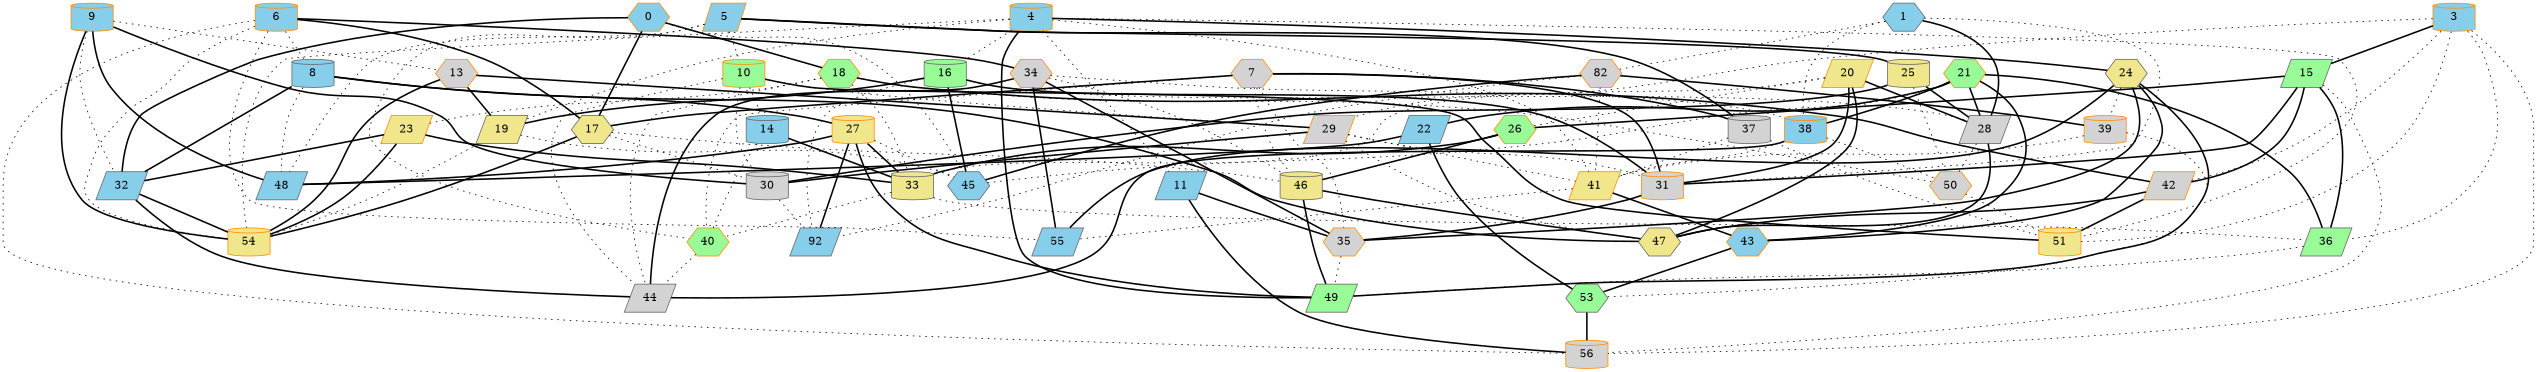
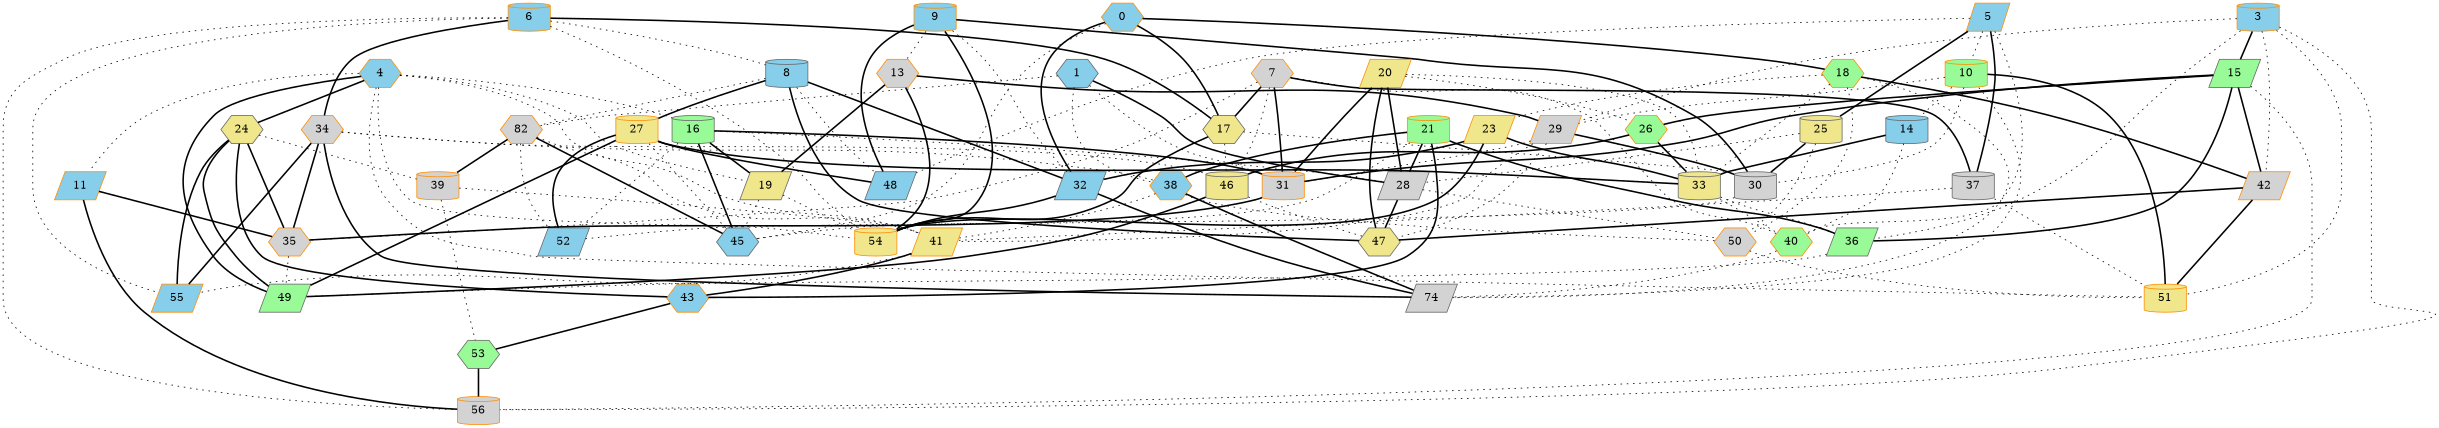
  graph {
    node [color=darkorange fillcolor=skyblue shape=cylinder style=filled]
    edge [style=bold weight=1.0]
    1 [color=gray40 shape=hexagon]
    n2 [fillcolor=lightgrey label=82 shape=hexagon]
    28 [color=gray40 fillcolor=lightgrey shape=parallelogram]
    31 [fillcolor=lightgrey]
-   38
+   38 [shape=hexagon]
    45 [color=gray40 shape=hexagon]
    41 [fillcolor=khaki shape=parallelogram]
    39 [fillcolor=lightgrey]
-   52 [color=gray40 shape=parallelogram label=92]
+   52 [color=gray40 shape=parallelogram]
    47 [color=gray40 fillcolor=khaki shape=hexagon]
    50 [fillcolor=lightgrey shape=hexagon]
    35 [fillcolor=lightgrey shape=hexagon]
-   44 [color=gray40 fillcolor=lightgrey shape=parallelogram]
+   44 [color=gray40 fillcolor=lightgrey shape=parallelogram label=74]
    n14 [label=0 shape=hexagon]
    17 [color=gray40 fillcolor=khaki shape=hexagon]
    18 [fillcolor=palegreen shape=hexagon]
    32 [color=gray40 shape=parallelogram]
    54 [fillcolor=khaki]
    46 [color=gray40 fillcolor=khaki]
    30 [color=gray40 fillcolor=lightgrey]
    42 [fillcolor=lightgrey shape=parallelogram]
    33 [color=gray40 fillcolor=khaki]
    23 [fillcolor=khaki shape=parallelogram]
    3
    15 [color=gray40 fillcolor=palegreen shape=parallelogram]
    29 [fillcolor=lightgrey shape=parallelogram]
    36 [color=gray40 fillcolor=palegreen shape=parallelogram]
    51 [fillcolor=khaki]
    56 [fillcolor=lightgrey]
    26 [fillcolor=palegreen shape=hexagon]
    49 [color=gray40 fillcolor=palegreen shape=parallelogram]
-   4
-   11 [color=gray40 shape=parallelogram]
+   4 [shape=hexagon]
+   11 [shape=parallelogram]
    16 [color=gray40 fillcolor=palegreen]
    19 [color=gray40 fillcolor=khaki shape=parallelogram]
    24 [color=gray40 fillcolor=khaki shape=hexagon]
-   55 [color=gray40 shape=parallelogram]
+   55 [shape=parallelogram]
    43 [shape=hexagon]
    10 [fillcolor=palegreen]
    5 [shape=parallelogram]
    25 [color=gray40 fillcolor=khaki]
    37 [color=gray40 fillcolor=lightgrey]
    40 [fillcolor=palegreen shape=hexagon]
    48 [color=gray40 shape=parallelogram]
    14 [color=gray40]
    6
    8 [color=gray40]
    34 [fillcolor=lightgrey shape=hexagon]
    27 [fillcolor=khaki]
    7 [fillcolor=lightgrey shape=hexagon]
    9
    13 [fillcolor=lightgrey shape=hexagon]
    53 [color=gray40 fillcolor=palegreen shape=hexagon]
    20 [fillcolor=khaki shape=parallelogram]
-   21 [fillcolor=palegreen shape=hexagon]
-   22 [color=gray40 shape=parallelogram]
+   21 [fillcolor=palegreen]
    1 -- n2 [style=dotted]
    1 -- 28
    1 -- 31 [style=dotted]
    1 -- 38 [style=dotted]
    n2 -- 45
    n2 -- 41 [style=dotted]
    n2 -- 39
    n2 -- 52 [style=dotted]
    28 -- 47
    28 -- 50 [style=dotted]
    31 -- 35
    38 -- 41 [style=dotted]
    38 -- 50 [style=dotted]
    38 -- 44
    41 -- 55 [style=dotted]
    41 -- 43
    39 -- 41 [style=dotted]
    39 -- 53 [style=dotted]
    50 -- 51 [style=dotted weight=2.0]
    35 -- 49 [style=dotted]
    n14 -- 45 [style=dotted]
    n14 -- 17
    n14 -- 18
    n14 -- 32
    17 -- 54
    17 -- 46 [style=dotted]
    17 -- 30 [style=dotted]
    18 -- 50 [style=dotted]
    18 -- 44 [style=dotted]
    18 -- 42
    18 -- 33 [style=dotted]
    18 -- 23 [style=dotted]
    32 -- 44
    32 -- 54
-   46 -- 47
+   46 -- 47 [style=dotted]
    46 -- 49
    30 -- 52 [style=dotted]
    42 -- 47
    42 -- 51 [weight=2.0]
    33 -- 36 [style=dotted weight=2.0]
    33 -- 40 [style=dotted]
    23 -- 32
    23 -- 54
    23 -- 33
    3 -- 42 [style=dotted]
    3 -- 15
    3 -- 29 [style=dotted]
    3 -- 36 [style=dotted]
    3 -- 51 [style=dotted]
    3 -- 56 [style=dotted]
    15 -- 31
    15 -- 42
    15 -- 36
    15 -- 56 [style=dotted]
    15 -- 26
    29 -- 31 [style=dotted weight=2.0]
    29 -- 41 [style=dotted]
    29 -- 47 [style=dotted]
    29 -- 30
    36 -- 49 [style=dotted]
    26 -- 46
    26 -- 33
    4 -- 41 [style=dotted]
    4 -- 54 [style=dotted]
    4 -- 51 [style=dotted]
    4 -- 49
    4 -- 11 [style=dotted weight=2.0]
    4 -- 16 [style=dotted]
    4 -- 19 [style=dotted weight=2.0]
    4 -- 24
    11 -- 35
    11 -- 56
    16 -- 28 [style=dotted]
    16 -- 31
    16 -- 45
    16 -- 52 [style=dotted]
    16 -- 19
    19 -- 45 [style=dotted]
    19 -- 54 [style=dotted]
    24 -- 39 [style=dotted]
    24 -- 35
    24 -- 49
    24 -- 55
    24 -- 43
    43 -- 53
    10 -- 44 [style=dotted]
    10 -- 30 [style=dotted]
    10 -- 29 [style=dotted]
    10 -- 51
    10 -- 14 [style=dotted]
    5 -- 10 [style=dotted]
    5 -- 25
    5 -- 37
    5 -- 40 [style=dotted weight=2.0]
    5 -- 48 [style=dotted]
-   25 -- 28
+   25 -- 28 [style=dotted]
    25 -- 50 [style=dotted]
    25 -- 30
    37 -- 41 [style=dotted]
    37 -- 51 [style=dotted]
    40 -- 44 [style=dotted]
    14 -- 33 [weight=2.0]
    14 -- 40 [style=dotted]
    6 -- 17
    6 -- 54 [style=dotted]
    6 -- 56 [style=dotted]
    6 -- 55 [style=dotted]
    6 -- 8 [style=dotted]
    6 -- 34
+   8 -- n2 [style=dotted]
    8 -- 47
    8 -- 32
    8 -- 48 [style=dotted]
    8 -- 27
    34 -- 38 [style=dotted]
    34 -- 35
    34 -- 44
    34 -- 46 [style=dotted]
    34 -- 55
    27 -- 45 [style=dotted]
    27 -- 52
    27 -- 33
    27 -- 49
    27 -- 48
    7 -- 31
    7 -- 35 [style=dotted]
    7 -- 17
    7 -- 46 [style=dotted]
    7 -- 37
    7 -- 40 [style=dotted]
    9 -- 32 [style=dotted]
    9 -- 54
    9 -- 30
    9 -- 48 [weight=2.0]
    9 -- 13 [style=dotted]
    13 -- 54
    13 -- 29
    13 -- 19
    53 -- 56 [weight=2.0]
    20 -- 28 [weight=2.0]
    20 -- 31
    20 -- 47
    20 -- 33 [style=dotted]
    20 -- 26 [style=dotted]
    21 -- 28
    21 -- 38
    21 -- 45 [style=dotted]
    21 -- 36
    21 -- 43
-   21 -- 22
-   22 -- 48
-   22 -- 53 [weight=2.0]
  }
